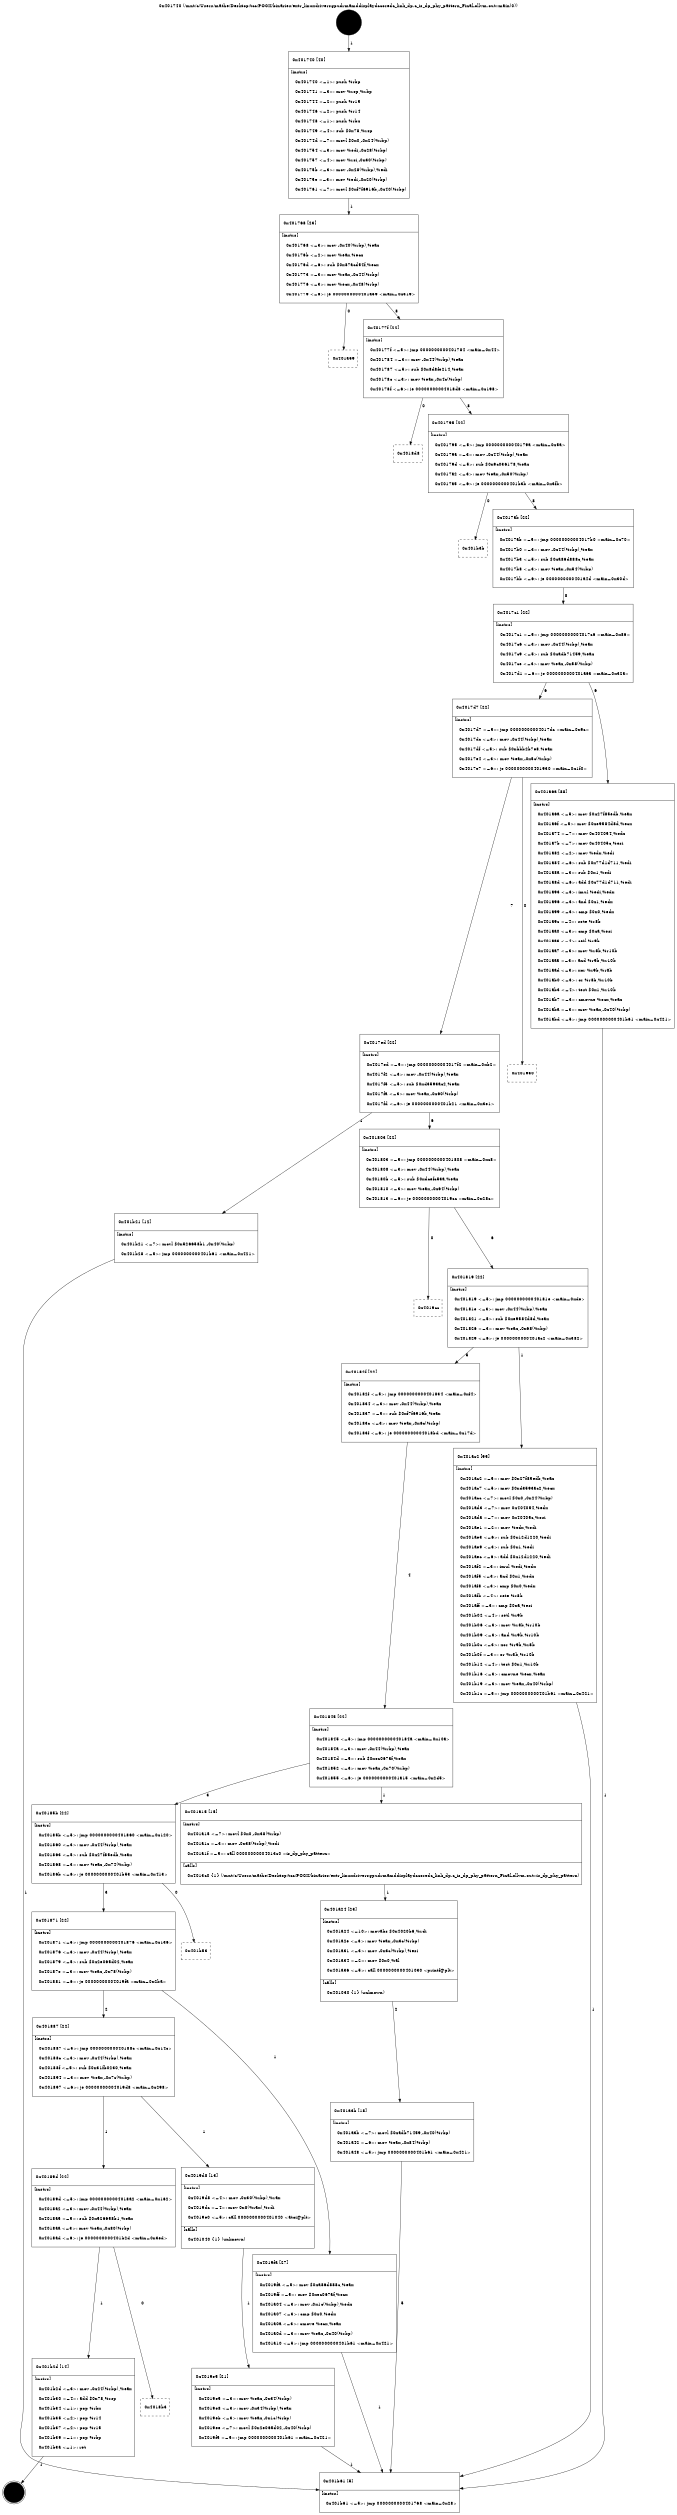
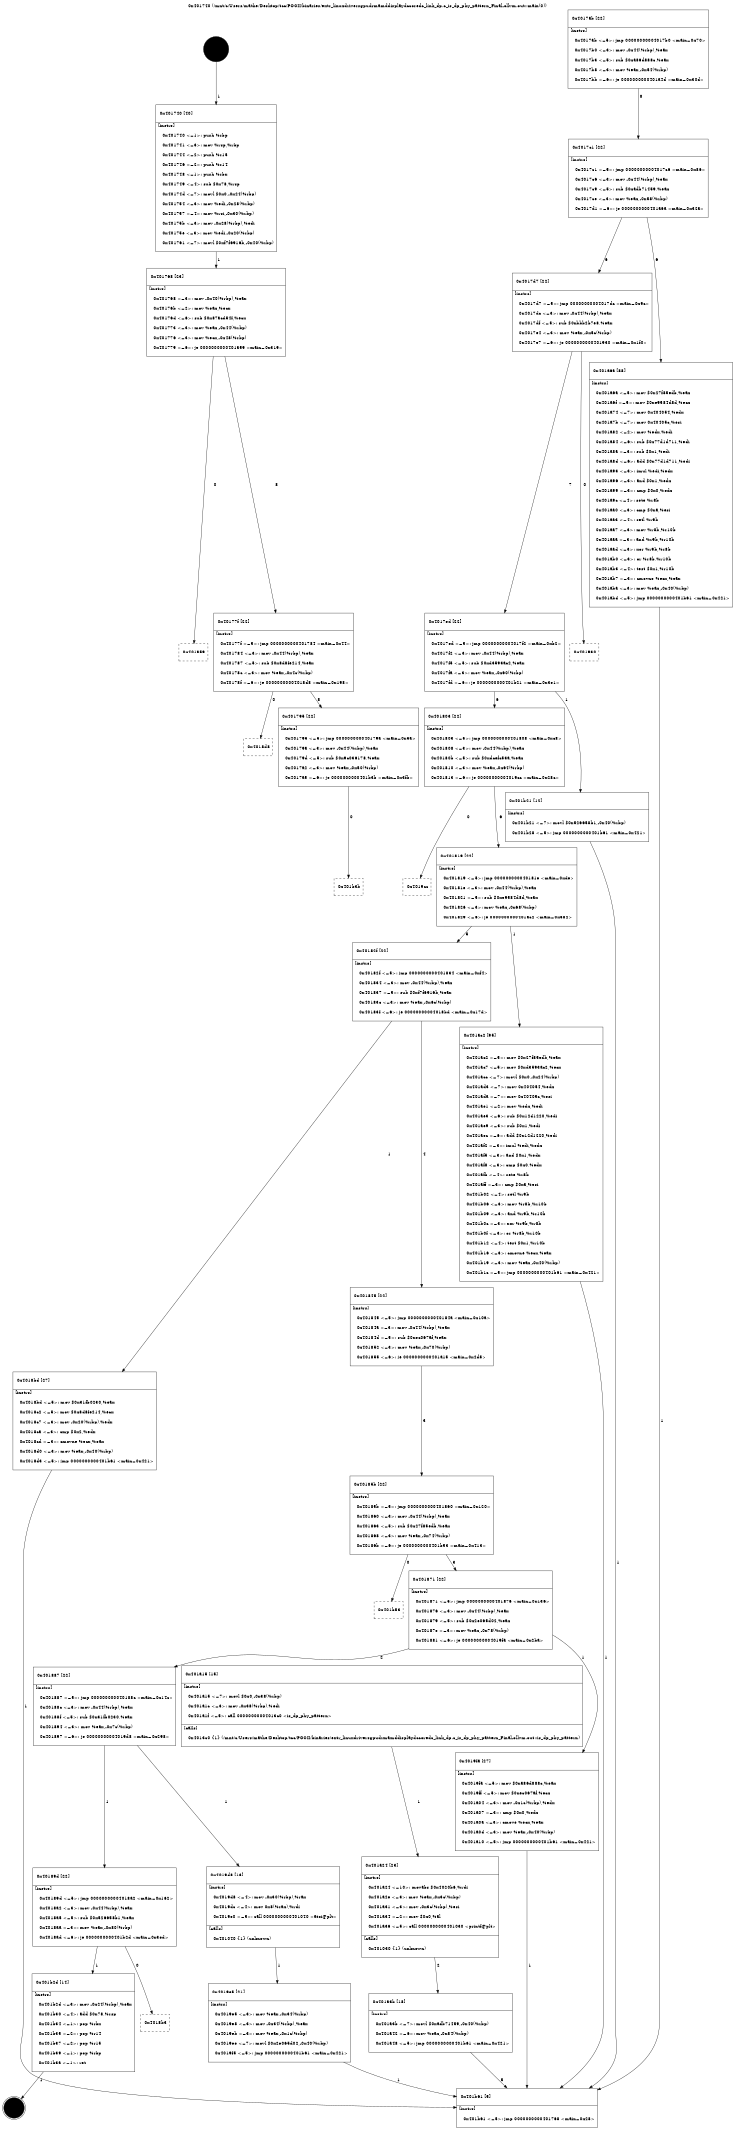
  digraph {
    label="0x401740 (/mnt/c/Users/mathe/Desktop/tcc/POCII/binaries/extr_linuxdriversgpudrmamddisplaydccoredc_link_dp.c_is_dp_phy_pattern_Final-ollvm.out::main(0))"
    labelloc=t
    node [shape=record]
    Entry [fillcolor=black height=0.3 shape=circle style=filled width=0.3]
    n2 [label="{\n     0x401740 [40]\l\n     | [instrs]\l\n     &nbsp;&nbsp;0x401740 \<+1\>: push %rbp\l\n     &nbsp;&nbsp;0x401741 \<+3\>: mov %rsp,%rbp\l\n     &nbsp;&nbsp;0x401744 \<+2\>: push %r15\l\n     &nbsp;&nbsp;0x401746 \<+2\>: push %r14\l\n     &nbsp;&nbsp;0x401748 \<+1\>: push %rbx\l\n     &nbsp;&nbsp;0x401749 \<+4\>: sub $0x78,%rsp\l\n     &nbsp;&nbsp;0x40174d \<+7\>: movl $0x0,-0x24(%rbp)\l\n     &nbsp;&nbsp;0x401754 \<+3\>: mov %edi,-0x28(%rbp)\l\n     &nbsp;&nbsp;0x401757 \<+4\>: mov %rsi,-0x30(%rbp)\l\n     &nbsp;&nbsp;0x40175b \<+3\>: mov -0x28(%rbp),%edi\l\n     &nbsp;&nbsp;0x40175e \<+3\>: mov %edi,-0x20(%rbp)\l\n     &nbsp;&nbsp;0x401761 \<+7\>: movl $0xf7f6916b,-0x40(%rbp)\l\n  }"]
    n3 [label="{\n     0x401768 [23]\l\n     | [instrs]\l\n     &nbsp;&nbsp;0x401768 \<+3\>: mov -0x40(%rbp),%eax\l\n     &nbsp;&nbsp;0x40176b \<+2\>: mov %eax,%ecx\l\n     &nbsp;&nbsp;0x40176d \<+6\>: sub $0x87acd54f,%ecx\l\n     &nbsp;&nbsp;0x401773 \<+3\>: mov %eax,-0x44(%rbp)\l\n     &nbsp;&nbsp;0x401776 \<+3\>: mov %ecx,-0x48(%rbp)\l\n     &nbsp;&nbsp;0x401779 \<+6\>: je 0000000000401a59 \<main+0x319\>\l\n  }"]
    n4 [label="{\n     0x401a59\l\n  }" style=dashed]
    n5 [label="{\n     0x40177f [22]\l\n     | [instrs]\l\n     &nbsp;&nbsp;0x40177f \<+5\>: jmp 0000000000401784 \<main+0x44\>\l\n     &nbsp;&nbsp;0x401784 \<+3\>: mov -0x44(%rbp),%eax\l\n     &nbsp;&nbsp;0x401787 \<+5\>: sub $0x8d8fe214,%eax\l\n     &nbsp;&nbsp;0x40178c \<+3\>: mov %eax,-0x4c(%rbp)\l\n     &nbsp;&nbsp;0x40178f \<+6\>: je 00000000004018d8 \<main+0x198\>\l\n  }"]
    n6 [label="{\n     0x4018d8\l\n  }" style=dashed]
    n7 [label="{\n     0x401795 [22]\l\n     | [instrs]\l\n     &nbsp;&nbsp;0x401795 \<+5\>: jmp 000000000040179a \<main+0x5a\>\l\n     &nbsp;&nbsp;0x40179a \<+3\>: mov -0x44(%rbp),%eax\l\n     &nbsp;&nbsp;0x40179d \<+5\>: sub $0x9c036178,%eax\l\n     &nbsp;&nbsp;0x4017a2 \<+3\>: mov %eax,-0x50(%rbp)\l\n     &nbsp;&nbsp;0x4017a5 \<+6\>: je 0000000000401b3b \<main+0x3fb\>\l\n  }"]
    n8 [label="{\n     0x401b3b\l\n  }" style=dashed]
    n9 [label="{\n     0x4017ab [22]\l\n     | [instrs]\l\n     &nbsp;&nbsp;0x4017ab \<+5\>: jmp 00000000004017b0 \<main+0x70\>\l\n     &nbsp;&nbsp;0x4017b0 \<+3\>: mov -0x44(%rbp),%eax\l\n     &nbsp;&nbsp;0x4017b3 \<+5\>: sub $0xa86d888c,%eax\l\n     &nbsp;&nbsp;0x4017b8 \<+3\>: mov %eax,-0x54(%rbp)\l\n     &nbsp;&nbsp;0x4017bb \<+6\>: je 0000000000401a4d \<main+0x30d\>\l\n  }"]
    Exit [fillcolor=black height=0.3 peripheries=2 shape=circle style=filled width=0.3]
    n11 [label="{\n     0x4017c1 [22]\l\n     | [instrs]\l\n     &nbsp;&nbsp;0x4017c1 \<+5\>: jmp 00000000004017c6 \<main+0x86\>\l\n     &nbsp;&nbsp;0x4017c6 \<+3\>: mov -0x44(%rbp),%eax\l\n     &nbsp;&nbsp;0x4017c9 \<+5\>: sub $0xadb71459,%eax\l\n     &nbsp;&nbsp;0x4017ce \<+3\>: mov %eax,-0x58(%rbp)\l\n     &nbsp;&nbsp;0x4017d1 \<+6\>: je 0000000000401a6a \<main+0x32a\>\l\n  }"]
    n12 [label="{\n     0x4018b3\l\n  }" style=dashed]
    n13 [label="{\n     0x401a6a [88]\l\n     | [instrs]\l\n     &nbsp;&nbsp;0x401a6a \<+5\>: mov $0x27f85edb,%eax\l\n     &nbsp;&nbsp;0x401a6f \<+5\>: mov $0xe9584d8d,%ecx\l\n     &nbsp;&nbsp;0x401a74 \<+7\>: mov 0x404054,%edx\l\n     &nbsp;&nbsp;0x401a7b \<+7\>: mov 0x40405c,%esi\l\n     &nbsp;&nbsp;0x401a82 \<+2\>: mov %edx,%edi\l\n     &nbsp;&nbsp;0x401a84 \<+6\>: sub $0x77d1d711,%edi\l\n     &nbsp;&nbsp;0x401a8a \<+3\>: sub $0x1,%edi\l\n     &nbsp;&nbsp;0x401a8d \<+6\>: add $0x77d1d711,%edi\l\n     &nbsp;&nbsp;0x401a93 \<+3\>: imul %edi,%edx\l\n     &nbsp;&nbsp;0x401a96 \<+3\>: and $0x1,%edx\l\n     &nbsp;&nbsp;0x401a99 \<+3\>: cmp $0x0,%edx\l\n     &nbsp;&nbsp;0x401a9c \<+4\>: sete %r8b\l\n     &nbsp;&nbsp;0x401aa0 \<+3\>: cmp $0xa,%esi\l\n     &nbsp;&nbsp;0x401aa3 \<+4\>: setl %r9b\l\n     &nbsp;&nbsp;0x401aa7 \<+3\>: mov %r8b,%r10b\l\n     &nbsp;&nbsp;0x401aaa \<+3\>: and %r9b,%r10b\l\n     &nbsp;&nbsp;0x401aad \<+3\>: xor %r9b,%r8b\l\n     &nbsp;&nbsp;0x401ab0 \<+3\>: or %r8b,%r10b\l\n     &nbsp;&nbsp;0x401ab3 \<+4\>: test $0x1,%r10b\l\n     &nbsp;&nbsp;0x401ab7 \<+3\>: cmovne %ecx,%eax\l\n     &nbsp;&nbsp;0x401aba \<+3\>: mov %eax,-0x40(%rbp)\l\n     &nbsp;&nbsp;0x401abd \<+5\>: jmp 0000000000401b61 \<main+0x421\>\l\n  }"]
    n14 [label="{\n     0x4017d7 [22]\l\n     | [instrs]\l\n     &nbsp;&nbsp;0x4017d7 \<+5\>: jmp 00000000004017dc \<main+0x9c\>\l\n     &nbsp;&nbsp;0x4017dc \<+3\>: mov -0x44(%rbp),%eax\l\n     &nbsp;&nbsp;0x4017df \<+5\>: sub $0xbbb2b7e8,%eax\l\n     &nbsp;&nbsp;0x4017e4 \<+3\>: mov %eax,-0x5c(%rbp)\l\n     &nbsp;&nbsp;0x4017e7 \<+6\>: je 0000000000401930 \<main+0x1f0\>\l\n  }"]
    n15 [label="{\n     0x401b2d [14]\l\n     | [instrs]\l\n     &nbsp;&nbsp;0x401b2d \<+3\>: mov -0x24(%rbp),%eax\l\n     &nbsp;&nbsp;0x401b30 \<+4\>: add $0x78,%rsp\l\n     &nbsp;&nbsp;0x401b34 \<+1\>: pop %rbx\l\n     &nbsp;&nbsp;0x401b35 \<+2\>: pop %r14\l\n     &nbsp;&nbsp;0x401b37 \<+2\>: pop %r15\l\n     &nbsp;&nbsp;0x401b39 \<+1\>: pop %rbp\l\n     &nbsp;&nbsp;0x401b3a \<+1\>: ret\l\n  }"]
    n16 [label="{\n     0x401b61 [5]\l\n     | [instrs]\l\n     &nbsp;&nbsp;0x401b61 \<+5\>: jmp 0000000000401768 \<main+0x28\>\l\n  }"]
    n17 [label="{\n     0x401930\l\n  }" style=dashed]
    n18 [label="{\n     0x4017ed [22]\l\n     | [instrs]\l\n     &nbsp;&nbsp;0x4017ed \<+5\>: jmp 00000000004017f2 \<main+0xb2\>\l\n     &nbsp;&nbsp;0x4017f2 \<+3\>: mov -0x44(%rbp),%eax\l\n     &nbsp;&nbsp;0x4017f5 \<+5\>: sub $0xd3593ac2,%eax\l\n     &nbsp;&nbsp;0x4017fa \<+3\>: mov %eax,-0x60(%rbp)\l\n     &nbsp;&nbsp;0x4017fd \<+6\>: je 0000000000401b21 \<main+0x3e1\>\l\n  }"]
    n19 [label="{\n     0x401a3b [18]\l\n     | [instrs]\l\n     &nbsp;&nbsp;0x401a3b \<+7\>: movl $0xadb71459,-0x40(%rbp)\l\n     &nbsp;&nbsp;0x401a42 \<+6\>: mov %eax,-0x84(%rbp)\l\n     &nbsp;&nbsp;0x401a48 \<+5\>: jmp 0000000000401b61 \<main+0x421\>\l\n  }"]
    n20 [label="{\n     0x401b21 [12]\l\n     | [instrs]\l\n     &nbsp;&nbsp;0x401b21 \<+7\>: movl $0x526658b1,-0x40(%rbp)\l\n     &nbsp;&nbsp;0x401b28 \<+5\>: jmp 0000000000401b61 \<main+0x421\>\l\n  }"]
    n21 [label="{\n     0x401803 [22]\l\n     | [instrs]\l\n     &nbsp;&nbsp;0x401803 \<+5\>: jmp 0000000000401808 \<main+0xc8\>\l\n     &nbsp;&nbsp;0x401808 \<+3\>: mov -0x44(%rbp),%eax\l\n     &nbsp;&nbsp;0x40180b \<+5\>: sub $0xdcefc53a,%eax\l\n     &nbsp;&nbsp;0x401810 \<+3\>: mov %eax,-0x64(%rbp)\l\n     &nbsp;&nbsp;0x401813 \<+6\>: je 00000000004019cc \<main+0x28c\>\l\n  }"]
    n22 [label="{\n     0x401a24 [23]\l\n     | [instrs]\l\n     &nbsp;&nbsp;0x401a24 \<+10\>: movabs $0x4020b6,%rdi\l\n     &nbsp;&nbsp;0x401a2e \<+3\>: mov %eax,-0x3c(%rbp)\l\n     &nbsp;&nbsp;0x401a31 \<+3\>: mov -0x3c(%rbp),%esi\l\n     &nbsp;&nbsp;0x401a34 \<+2\>: mov $0x0,%al\l\n     &nbsp;&nbsp;0x401a36 \<+5\>: call 0000000000401030 \<printf@plt\>\l\n     | [calls]\l\n     &nbsp;&nbsp;0x401030 \{1\} (unknown)\l\n  }"]
    n23 [label="{\n     0x4019cc\l\n  }" style=dashed]
    n24 [label="{\n     0x401819 [22]\l\n     | [instrs]\l\n     &nbsp;&nbsp;0x401819 \<+5\>: jmp 000000000040181e \<main+0xde\>\l\n     &nbsp;&nbsp;0x40181e \<+3\>: mov -0x44(%rbp),%eax\l\n     &nbsp;&nbsp;0x401821 \<+5\>: sub $0xe9584d8d,%eax\l\n     &nbsp;&nbsp;0x401826 \<+3\>: mov %eax,-0x68(%rbp)\l\n     &nbsp;&nbsp;0x401829 \<+6\>: je 0000000000401ac2 \<main+0x382\>\l\n  }"]
    n25 [label="{\n     0x4019e5 [21]\l\n     | [instrs]\l\n     &nbsp;&nbsp;0x4019e5 \<+3\>: mov %eax,-0x34(%rbp)\l\n     &nbsp;&nbsp;0x4019e8 \<+3\>: mov -0x34(%rbp),%eax\l\n     &nbsp;&nbsp;0x4019eb \<+3\>: mov %eax,-0x1c(%rbp)\l\n     &nbsp;&nbsp;0x4019ee \<+7\>: movl $0x2e065d02,-0x40(%rbp)\l\n     &nbsp;&nbsp;0x4019f5 \<+5\>: jmp 0000000000401b61 \<main+0x421\>\l\n  }"]
    n26 [label="{\n     0x401ac2 [95]\l\n     | [instrs]\l\n     &nbsp;&nbsp;0x401ac2 \<+5\>: mov $0x27f85edb,%eax\l\n     &nbsp;&nbsp;0x401ac7 \<+5\>: mov $0xd3593ac2,%ecx\l\n     &nbsp;&nbsp;0x401acc \<+7\>: movl $0x0,-0x24(%rbp)\l\n     &nbsp;&nbsp;0x401ad3 \<+7\>: mov 0x404054,%edx\l\n     &nbsp;&nbsp;0x401ada \<+7\>: mov 0x40405c,%esi\l\n     &nbsp;&nbsp;0x401ae1 \<+2\>: mov %edx,%edi\l\n     &nbsp;&nbsp;0x401ae3 \<+6\>: sub $0x12d1220,%edi\l\n     &nbsp;&nbsp;0x401ae9 \<+3\>: sub $0x1,%edi\l\n     &nbsp;&nbsp;0x401aec \<+6\>: add $0x12d1220,%edi\l\n     &nbsp;&nbsp;0x401af2 \<+3\>: imul %edi,%edx\l\n     &nbsp;&nbsp;0x401af5 \<+3\>: and $0x1,%edx\l\n     &nbsp;&nbsp;0x401af8 \<+3\>: cmp $0x0,%edx\l\n     &nbsp;&nbsp;0x401afb \<+4\>: sete %r8b\l\n     &nbsp;&nbsp;0x401aff \<+3\>: cmp $0xa,%esi\l\n     &nbsp;&nbsp;0x401b02 \<+4\>: setl %r9b\l\n     &nbsp;&nbsp;0x401b06 \<+3\>: mov %r8b,%r10b\l\n     &nbsp;&nbsp;0x401b09 \<+3\>: and %r9b,%r10b\l\n     &nbsp;&nbsp;0x401b0c \<+3\>: xor %r9b,%r8b\l\n     &nbsp;&nbsp;0x401b0f \<+3\>: or %r8b,%r10b\l\n     &nbsp;&nbsp;0x401b12 \<+4\>: test $0x1,%r10b\l\n     &nbsp;&nbsp;0x401b16 \<+3\>: cmovne %ecx,%eax\l\n     &nbsp;&nbsp;0x401b19 \<+3\>: mov %eax,-0x40(%rbp)\l\n     &nbsp;&nbsp;0x401b1c \<+5\>: jmp 0000000000401b61 \<main+0x421\>\l\n  }"]
    n27 [label="{\n     0x40182f [22]\l\n     | [instrs]\l\n     &nbsp;&nbsp;0x40182f \<+5\>: jmp 0000000000401834 \<main+0xf4\>\l\n     &nbsp;&nbsp;0x401834 \<+3\>: mov -0x44(%rbp),%eax\l\n     &nbsp;&nbsp;0x401837 \<+5\>: sub $0xf7f6916b,%eax\l\n     &nbsp;&nbsp;0x40183c \<+3\>: mov %eax,-0x6c(%rbp)\l\n     &nbsp;&nbsp;0x40183f \<+6\>: je 00000000004018bd \<main+0x17d\>\l\n  }"]
    n28 [label="{\n     0x40189d [22]\l\n     | [instrs]\l\n     &nbsp;&nbsp;0x40189d \<+5\>: jmp 00000000004018a2 \<main+0x162\>\l\n     &nbsp;&nbsp;0x4018a2 \<+3\>: mov -0x44(%rbp),%eax\l\n     &nbsp;&nbsp;0x4018a5 \<+5\>: sub $0x526658b1,%eax\l\n     &nbsp;&nbsp;0x4018aa \<+3\>: mov %eax,-0x80(%rbp)\l\n     &nbsp;&nbsp;0x4018ad \<+6\>: je 0000000000401b2d \<main+0x3ed\>\l\n  }"]
+   n29 [label="{\n     0x4018bd [27]\l\n     | [instrs]\l\n     &nbsp;&nbsp;0x4018bd \<+5\>: mov $0x31fb0230,%eax\l\n     &nbsp;&nbsp;0x4018c2 \<+5\>: mov $0x8d8fe214,%ecx\l\n     &nbsp;&nbsp;0x4018c7 \<+3\>: mov -0x20(%rbp),%edx\l\n     &nbsp;&nbsp;0x4018ca \<+3\>: cmp $0x2,%edx\l\n     &nbsp;&nbsp;0x4018cd \<+3\>: cmovne %ecx,%eax\l\n     &nbsp;&nbsp;0x4018d0 \<+3\>: mov %eax,-0x40(%rbp)\l\n     &nbsp;&nbsp;0x4018d3 \<+5\>: jmp 0000000000401b61 \<main+0x421\>\l\n  }"]
    n30 [label="{\n     0x401845 [22]\l\n     | [instrs]\l\n     &nbsp;&nbsp;0x401845 \<+5\>: jmp 000000000040184a \<main+0x10a\>\l\n     &nbsp;&nbsp;0x40184a \<+3\>: mov -0x44(%rbp),%eax\l\n     &nbsp;&nbsp;0x40184d \<+5\>: sub $0xec067af,%eax\l\n     &nbsp;&nbsp;0x401852 \<+3\>: mov %eax,-0x70(%rbp)\l\n     &nbsp;&nbsp;0x401855 \<+6\>: je 0000000000401a15 \<main+0x2d5\>\l\n  }"]
    n31 [label="{\n     0x4019d8 [13]\l\n     | [instrs]\l\n     &nbsp;&nbsp;0x4019d8 \<+4\>: mov -0x30(%rbp),%rax\l\n     &nbsp;&nbsp;0x4019dc \<+4\>: mov 0x8(%rax),%rdi\l\n     &nbsp;&nbsp;0x4019e0 \<+5\>: call 0000000000401040 \<atoi@plt\>\l\n     | [calls]\l\n     &nbsp;&nbsp;0x401040 \{1\} (unknown)\l\n  }"]
    n32 [label="{\n     0x401a15 [15]\l\n     | [instrs]\l\n     &nbsp;&nbsp;0x401a15 \<+7\>: movl $0x0,-0x38(%rbp)\l\n     &nbsp;&nbsp;0x401a1c \<+3\>: mov -0x38(%rbp),%edi\l\n     &nbsp;&nbsp;0x401a1f \<+5\>: call 00000000004013c0 \<is_dp_phy_pattern\>\l\n     | [calls]\l\n     &nbsp;&nbsp;0x4013c0 \{1\} (/mnt/c/Users/mathe/Desktop/tcc/POCII/binaries/extr_linuxdriversgpudrmamddisplaydccoredc_link_dp.c_is_dp_phy_pattern_Final-ollvm.out::is_dp_phy_pattern)\l\n  }"]
    n33 [label="{\n     0x40185b [22]\l\n     | [instrs]\l\n     &nbsp;&nbsp;0x40185b \<+5\>: jmp 0000000000401860 \<main+0x120\>\l\n     &nbsp;&nbsp;0x401860 \<+3\>: mov -0x44(%rbp),%eax\l\n     &nbsp;&nbsp;0x401863 \<+5\>: sub $0x27f85edb,%eax\l\n     &nbsp;&nbsp;0x401868 \<+3\>: mov %eax,-0x74(%rbp)\l\n     &nbsp;&nbsp;0x40186b \<+6\>: je 0000000000401b53 \<main+0x413\>\l\n  }"]
    n34 [label="{\n     0x401887 [22]\l\n     | [instrs]\l\n     &nbsp;&nbsp;0x401887 \<+5\>: jmp 000000000040188c \<main+0x14c\>\l\n     &nbsp;&nbsp;0x40188c \<+3\>: mov -0x44(%rbp),%eax\l\n     &nbsp;&nbsp;0x40188f \<+5\>: sub $0x31fb0230,%eax\l\n     &nbsp;&nbsp;0x401894 \<+3\>: mov %eax,-0x7c(%rbp)\l\n     &nbsp;&nbsp;0x401897 \<+6\>: je 00000000004019d8 \<main+0x298\>\l\n  }"]
    n35 [label="{\n     0x401871 [22]\l\n     | [instrs]\l\n     &nbsp;&nbsp;0x401871 \<+5\>: jmp 0000000000401876 \<main+0x136\>\l\n     &nbsp;&nbsp;0x401876 \<+3\>: mov -0x44(%rbp),%eax\l\n     &nbsp;&nbsp;0x401879 \<+5\>: sub $0x2e065d02,%eax\l\n     &nbsp;&nbsp;0x40187e \<+3\>: mov %eax,-0x78(%rbp)\l\n     &nbsp;&nbsp;0x401881 \<+6\>: je 00000000004019fa \<main+0x2ba\>\l\n  }"]
    n36 [label="{\n     0x401b53\l\n  }" style=dashed]
    n37 [label="{\n     0x4019fa [27]\l\n     | [instrs]\l\n     &nbsp;&nbsp;0x4019fa \<+5\>: mov $0xa86d888c,%eax\l\n     &nbsp;&nbsp;0x4019ff \<+5\>: mov $0xec067af,%ecx\l\n     &nbsp;&nbsp;0x401a04 \<+3\>: mov -0x1c(%rbp),%edx\l\n     &nbsp;&nbsp;0x401a07 \<+3\>: cmp $0x0,%edx\l\n     &nbsp;&nbsp;0x401a0a \<+3\>: cmove %ecx,%eax\l\n     &nbsp;&nbsp;0x401a0d \<+3\>: mov %eax,-0x40(%rbp)\l\n     &nbsp;&nbsp;0x401a10 \<+5\>: jmp 0000000000401b61 \<main+0x421\>\l\n  }"]
    Entry -> n2 [label=" 1"]
    n2 -> n3 [label=" 1"]
    n3 -> n4 [label=" 0"]
    n3 -> n5 [label=" 8"]
    n5 -> n6 [label=" 0"]
    n5 -> n7 [label=" 8"]
    n7 -> n8 [label=" 0"]
-   n7 -> n9 [label=" 8"]
    n9 -> n11 [label=" 8"]
    n11 -> n13 [label=" 6"]
    n11 -> n14 [label=" 6"]
    n13 -> n16 [label=" 1"]
    n14 -> n17 [label=" 0"]
    n14 -> n18 [label=" 7"]
    n15 -> Exit [label=" 1"]
    n18 -> n20 [label=" 1"]
    n18 -> n21 [label=" 6"]
    n19 -> n16 [label=" 5"]
    n20 -> n16 [label=" 1"]
    n21 -> n23 [label=" 0"]
    n21 -> n24 [label=" 6"]
    n22 -> n19 [label=" 2"]
    n24 -> n26 [label=" 1"]
    n24 -> n27 [label=" 5"]
    n25 -> n16 [label=" 1"]
    n26 -> n16 [label=" 1"]
+   n27 -> n29 [label=" 1"]
    n27 -> n30 [label=" 4"]
    n28 -> n12 [label=" 0"]
    n28 -> n15 [label=" 1"]
-   n30 -> n32 [label=" 1"]
+   n29 -> n16 [label=" 1"]
    n30 -> n33 [label=" 3"]
    n31 -> n25 [label=" 1"]
    n32 -> n22 [label=" 1"]
    n33 -> n35 [label=" 3"]
    n33 -> n36 [label=" 0"]
    n34 -> n28 [label=" 1"]
    n34 -> n31 [label=" 1"]
    n35 -> n34 [label=" 2"]
    n35 -> n37 [label=" 1"]
    n37 -> n16 [label=" 1"]
  }
